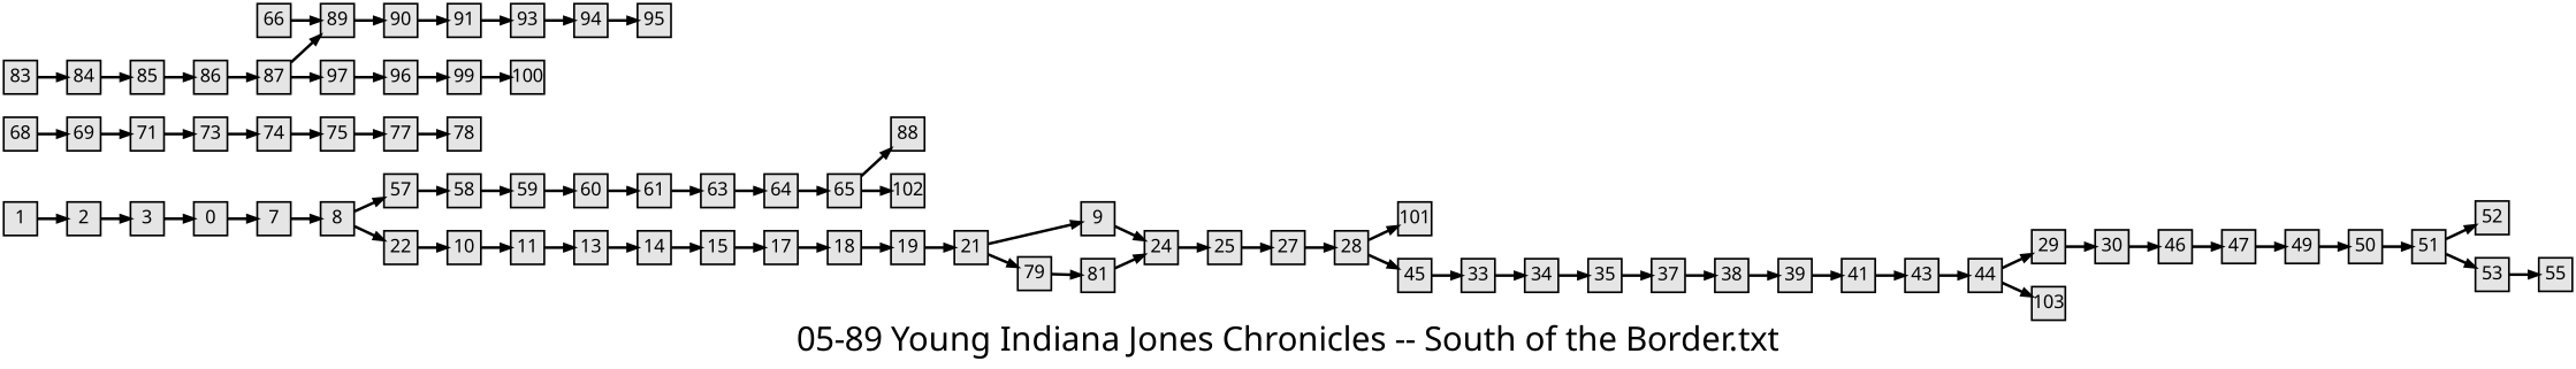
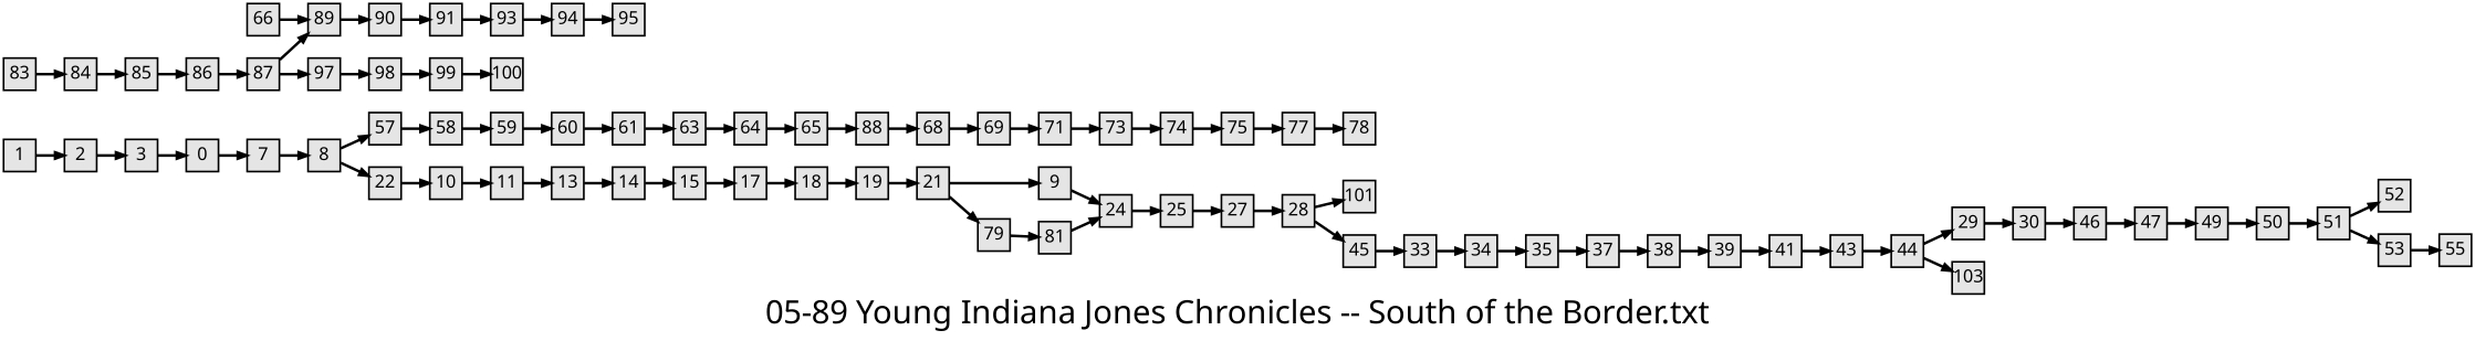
  digraph {
    fontname="Noto Sans"
    fontsize=36
    label="05-89 Young Indiana Jones Chronicles -- South of the Border.txt"
    nodesep=0.35
    ordering=out
    rankdir=LR
    ranksep=0.45
    node [fillcolor=grey90 fixedsize=true fontname="Noto Sans" fontsize=20 labelfloat=true margin="0,0" penwidth=2 regular=true shape=rect style=filled]
    edge [fontname="Noto Sans" fontsize=12 labelfloat=true penwidth=3]
    1
    2
    3
    n4 [label=0]
    7
    8
    57
    22
    58
    10
    59
    11
    9
    24
    25
    27
    13
    14
    15
    17
    18
    19
    21
    79
    81
    28
    101
    45
    33
    34
    29
    30
    46
    47
    49
    35
    37
    38
    39
    41
    43
    44
    103
    50
    51
    52
    53
    55
    60
    61
    63
    64
    65
    88
-   102
    68
    69
    66
    89
    90
    91
    71
    73
    74
    75
    77
    78
    83
    84
    85
    86
    87
    97
-   98 [label=96]
+   98
    99
    93
    94
    95
    100
    1 -> 2
    2 -> 3
    3 -> n4
    n4 -> 7
    7 -> 8
    8 -> 57
    8 -> 22
    57 -> 58
    22 -> 10
    58 -> 59
    10 -> 11
    59 -> 60
    11 -> 13
    9 -> 24
    24 -> 25
    25 -> 27
    27 -> 28
    13 -> 14
    14 -> 15
    15 -> 17
    17 -> 18
    18 -> 19
    19 -> 21
    21 -> 9
    21 -> 79
    79 -> 81
    81 -> 24
    28 -> 101
    28 -> 45
    45 -> 33
    33 -> 34
    34 -> 35
    29 -> 30
    30 -> 46
    46 -> 47
    47 -> 49
    49 -> 50
    35 -> 37
    37 -> 38
    38 -> 39
    39 -> 41
    41 -> 43
    43 -> 44
    44 -> 29
    44 -> 103
    50 -> 51
    51 -> 52
    51 -> 53
    53 -> 55
    60 -> 61
    61 -> 63
    63 -> 64
    64 -> 65
    65 -> 88
-   65 -> 102
+   88 -> 68
    68 -> 69
    69 -> 71
    66 -> 89
    89 -> 90
    90 -> 91
    91 -> 93
    71 -> 73
    73 -> 74
    74 -> 75
    75 -> 77
    77 -> 78
    83 -> 84
    84 -> 85
    85 -> 86
    86 -> 87
    87 -> 89
    87 -> 97
    97 -> 98
    98 -> 99
    99 -> 100
    93 -> 94
    94 -> 95
  }
